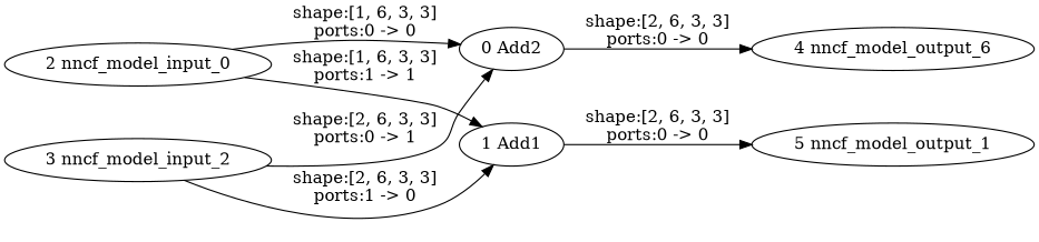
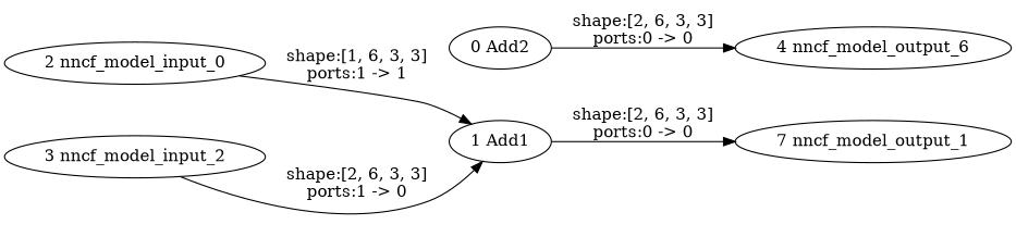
  strict digraph {
    rankdir=LR
    node [type=nncf_model_output]
    edge [style=solid]
    n1 [label="4 nncf_model_output_6"]
    "0 Add2" [type=Add]
-   "5 nncf_model_output_1"
+   "5 nncf_model_output_1" [label="7 nncf_model_output_1"]
    "1 Add1" [type=Add]
    "2 nncf_model_input_0" [type=nncf_model_input]
    n6 [label="3 nncf_model_input_2" type=nncf_model_input]
    "0 Add2" -> n1 [label="shape:[2, 6, 3, 3]\nports:0 -> 0"]
    "1 Add1" -> "5 nncf_model_output_1" [label="shape:[2, 6, 3, 3]\nports:0 -> 0"]
-   "2 nncf_model_input_0" -> "0 Add2" [label="shape:[1, 6, 3, 3]\nports:0 -> 0"]
    "2 nncf_model_input_0" -> "1 Add1" [label="shape:[1, 6, 3, 3]\nports:1 -> 1"]
-   n6 -> "0 Add2" [label="shape:[2, 6, 3, 3]\nports:0 -> 1"]
    n6 -> "1 Add1" [label="shape:[2, 6, 3, 3]\nports:1 -> 0"]
  }
